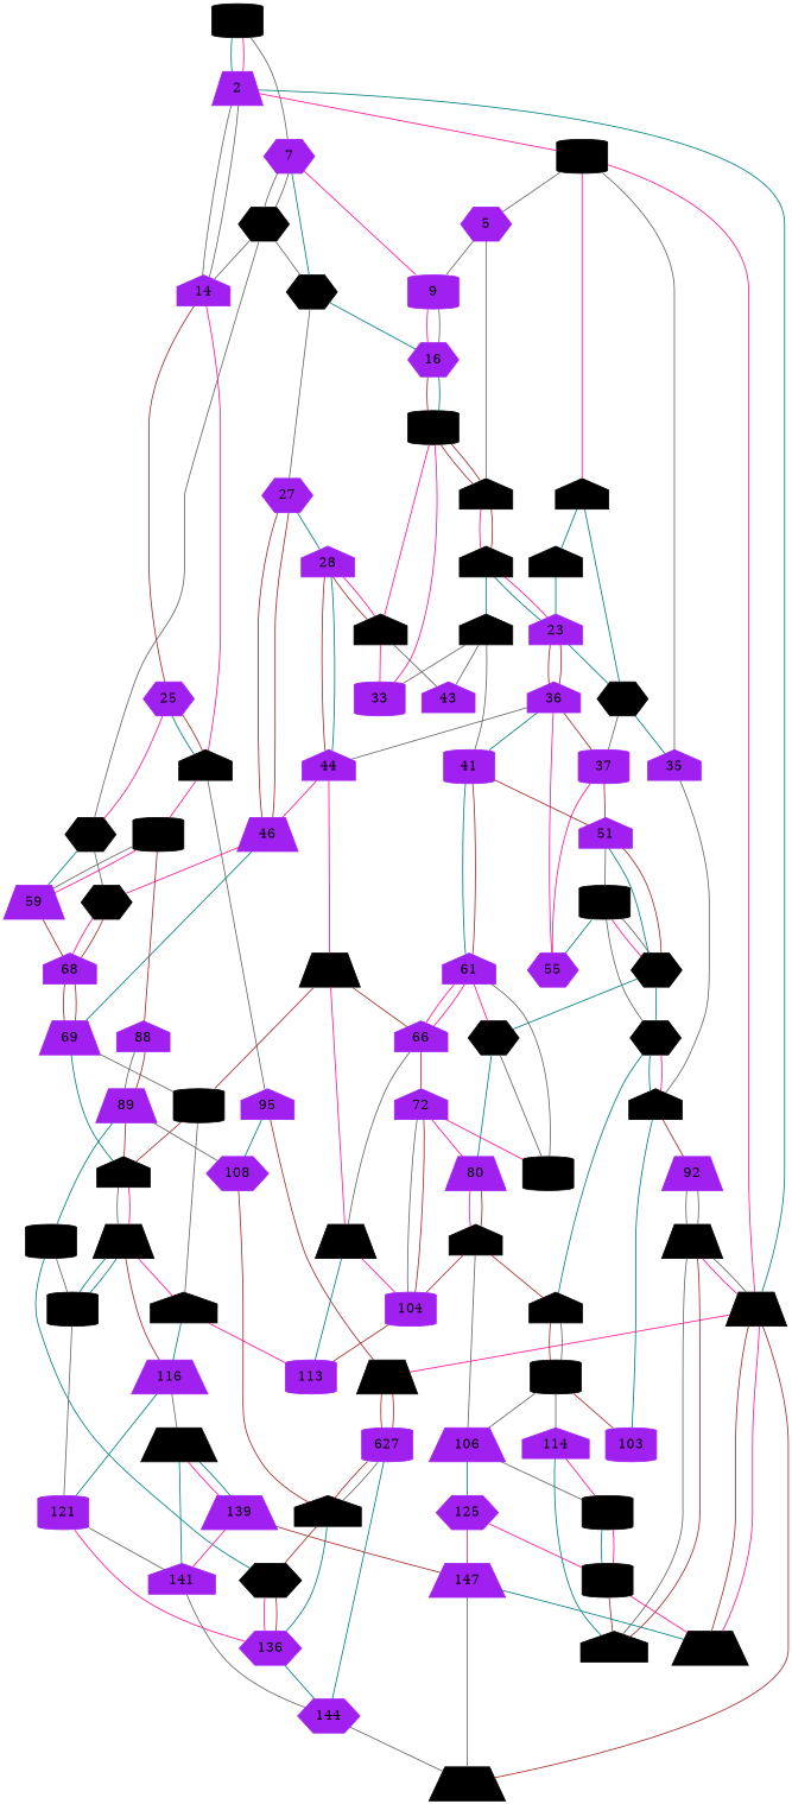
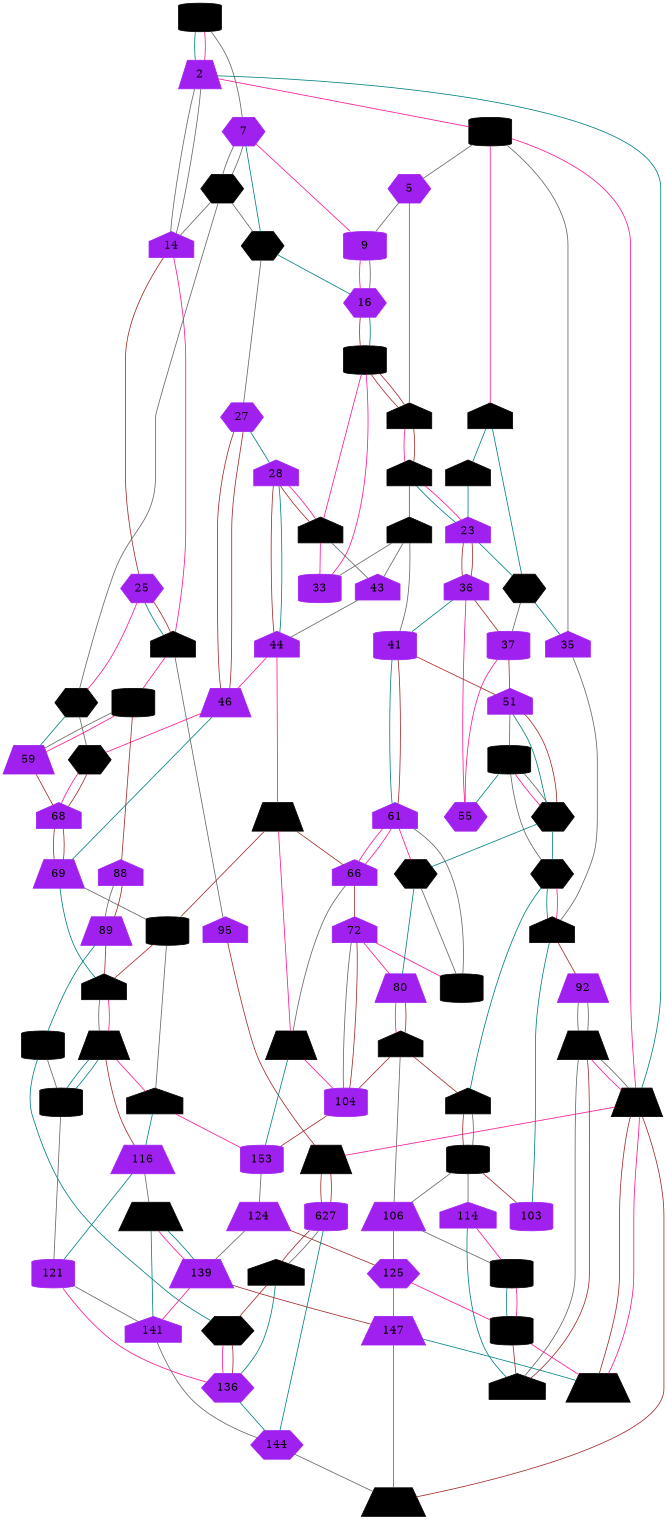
  graph {
    fontname="DejaVu Serif"
    node [color=purple fontname="DejaVu Serif" shape=house style=filled]
    edge [color=gray40 fontname="DejaVu Serif"]
    1 [color=black shape=cylinder]
    2 [shape=trapezium]
    7 [shape=hexagon super="+8"]
    3 [color=black shape=cylinder super="+4"]
    14 [super="+15"]
    94 [color=black shape=trapezium super="+97"]
    9 [shape=cylinder]
    10 [color=black shape=hexagon super="+11"]
    12 [color=black shape=hexagon super="+13"]
    5 [shape=hexagon super="+6"]
    20 [color=black]
    35 [super="+56"]
    25 [shape=hexagon]
    45 [color=black super="+57"]
    98 [color=black shape=trapezium]
    149 [color=black shape=trapezium]
    150 [color=black shape=trapezium]
    18 [color=black super="+19"]
    21 [color=black]
    31 [color=black shape=hexagon super="+34"]
    76 [color=black super="+77"]
    16 [shape=hexagon]
    22 [color=black]
    26 [color=black shape=hexagon super="+49"]
    27 [shape=hexagon]
    17 [color=black shape=cylinder super="+30"]
    50 [color=black shape=hexagon]
    59 [shape=trapezium super="+67"]
    28
    46 [shape=trapezium super="+47"]
    58 [color=black shape=cylinder super="+87"]
    95 [super="+96"]
    29 [color=black super="+39"]
    33 [shape=cylinder]
    43
    23 [super="+24"]
    32 [color=black super="+40"]
    37 [shape=cylinder super="+38"]
    36
    41 [shape=cylinder super="+42"]
    55 [shape=hexagon]
    68
    44 [super="+48"]
    69 [shape=trapezium super="+70"]
    65 [color=black shape=trapezium super="+85"]
    51 [super="+52"]
    61 [super="+62"]
    92 [shape=trapezium]
    103 [shape=cylinder super="+115"]
    53 [color=black shape=cylinder super="+54"]
    60 [color=black shape=hexagon super="+64"]
    63 [color=black shape=hexagon super="+79"]
    66 [super="+71"]
    74 [color=black shape=cylinder]
    83 [color=black shape=cylinder super="+84"]
    86 [color=black shape=trapezium super="+110"]
    88
-   108 [shape=hexagon]
    90 [color=black super="+91"]
    75 [color=black shape=hexagon super="+78"]
    82 [color=black]
    89 [shape=trapezium super="+109"]
    80 [shape=trapezium]
    72 [super="+73"]
    81 [color=black super="+105"]
    101 [color=black super="+112"]
    104 [shape=cylinder super="+111"]
-   113 [shape=cylinder super="+123"]
+   113 [shape=cylinder super="+123" label=153]
    99 [color=black shape=trapezium super="+100"]
    102 [color=black shape=cylinder super="+107"]
    93 [color=black shape=trapezium]
    106 [shape=trapezium super="+126"]
    125 [shape=hexagon super="+134"]
    132 [color=black shape=cylinder]
    114 [super="+133"]
    116 [shape=trapezium super="+117"]
+   124 [shape=trapezium]
    118 [color=black shape=cylinder super="+131"]
    128 [color=black super="+129"]
    119 [color=black shape=cylinder super="+120"]
    130 [color=black shape=hexagon]
    142 [color=black]
    n83 [label=627 shape=cylinder]
    144 [shape=hexagon super="+145"]
    121 [shape=cylinder super="+122"]
    138 [color=black shape=trapezium]
    135 [color=black shape=cylinder super="+143"]
    147 [shape=trapezium super="+148"]
    136 [shape=hexagon super="+137"]
    139 [shape=trapezium super="+140"]
    141 [super="+146"]
    1 -- 2 [color=teal]
    1 -- 2 [color=deeppink]
    1 -- 7
    2 -- 3 [color=deeppink]
    2 -- 14
    2 -- 14
    2 -- 94 [color=teal]
    7 -- 9 [color=deeppink]
    7 -- 10
    7 -- 10
    7 -- 12 [color=teal]
    3 -- 94 [color=deeppink]
    3 -- 5
    3 -- 20 [color=deeppink]
    3 -- 35
    14 -- 25 [color=brown]
    14 -- 45 [color=deeppink]
    94 -- 98 [color=deeppink]
    94 -- 149 [color=brown]
    94 -- 149 [color=deeppink]
    94 -- 150 [color=brown]
    9 -- 16 [color=deeppink]
    9 -- 16
    10 -- 14
    10 -- 12
    10 -- 26
    12 -- 16 [color=teal]
    12 -- 27
    5 -- 9
    5 -- 18
    20 -- 21 [color=teal]
    20 -- 31 [color=teal]
    35 -- 76
    25 -- 45 [color=teal]
    25 -- 45 [color=brown]
    25 -- 26 [color=deeppink]
    45 -- 58 [color=deeppink]
    45 -- 95
    98 -- n83 [color=brown]
    98 -- n83 [color=brown]
    18 -- 22 [color=deeppink]
    18 -- 22 [color=brown]
    21 -- 23 [color=teal]
    31 -- 35 [color=teal]
    31 -- 37
    76 -- 92 [color=brown]
    76 -- 103 [color=teal]
    16 -- 17 [color=brown]
    16 -- 17 [color=teal]
    22 -- 23 [color=teal]
    22 -- 23 [color=deeppink]
    22 -- 32 [color=teal]
    26 -- 50
    26 -- 59 [color=teal]
    27 -- 28 [color=teal]
    27 -- 46 [color=brown]
    27 -- 46 [color=brown]
    17 -- 18 [color=brown]
    17 -- 18 [color=brown]
    17 -- 29 [color=deeppink]
    17 -- 33 [color=deeppink]
    50 -- 68 [color=deeppink]
    50 -- 68 [color=brown]
    59 -- 68 [color=brown]
    28 -- 29 [color=brown]
    28 -- 29 [color=deeppink]
    28 -- 44 [color=brown]
    28 -- 44 [color=teal]
    46 -- 50 [color=deeppink]
    46 -- 69 [color=teal]
    58 -- 59 [weight=2]
    58 -- 59 [color=deeppink]
    58 -- 88 [color=brown]
    95 -- 98 [color=brown]
-   95 -- 108 [color=teal]
    29 -- 33 [color=deeppink]
    29 -- 43
-   36 -- 44
+   43 -- 44
    23 -- 31 [color=teal]
    23 -- 36 [color=brown]
    23 -- 36 [color=brown]
    32 -- 33
    32 -- 43
    32 -- 41
    37 -- 55 [color=deeppink]
    37 -- 51 [color=brown]
    36 -- 37 [color=brown]
    36 -- 41 [color=teal]
    36 -- 55 [color=deeppink]
    41 -- 51 [color=brown]
    41 -- 61 [color=teal]
    41 -- 61 [color=brown]
    68 -- 69 [color=brown]
    68 -- 69 [color=brown]
    44 -- 46 [color=deeppink]
    44 -- 65 [color=deeppink]
    69 -- 83
    69 -- 90 [color=teal]
    65 -- 66 [color=brown]
    65 -- 83 [color=brown]
    65 -- 86 [color=deeppink]
    51 -- 53
    51 -- 60 [color=teal]
    51 -- 60 [color=brown]
    61 -- 63 [color=deeppink]
    61 -- 66 [color=deeppink]
    61 -- 66 [color=deeppink]
    61 -- 74
    92 -- 93
    92 -- 93
    53 -- 55 [color=teal]
    53 -- 60 [color=deeppink]
    53 -- 60
    53 -- 75
    60 -- 63 [color=teal]
    60 -- 75 [color=teal]
    63 -- 74
    63 -- 80 [color=teal]
    66 -- 86
    66 -- 72 [color=brown]
    83 -- 90 [color=brown]
    83 -- 101
    86 -- 104 [color=deeppink]
    86 -- 113 [color=teal]
    88 -- 89
    88 -- 89 [color=brown]
-   108 -- 128 [color=brown]
    90 -- 99
    90 -- 99 [color=deeppink]
    75 -- 76 [color=teal]
    75 -- 76 [color=deeppink]
    75 -- 82 [color=teal]
    82 -- 102 [color=brown]
    82 -- 102
-   89 -- 108
    89 -- 90 [color=brown]
    89 -- 118 [color=teal]
    80 -- 81 [color=deeppink]
    80 -- 81 [color=brown]
    72 -- 74 [color=deeppink]
    72 -- 80 [color=deeppink]
    72 -- 104
    72 -- 104 [color=brown]
    81 -- 82 [color=brown]
    81 -- 104 [color=brown]
    81 -- 106
    101 -- 113 [color=deeppink]
    101 -- 116 [color=teal]
    104 -- 113 [color=brown]
+   113 -- 124
    99 -- 101 [color=deeppink]
    99 -- 116 [color=brown]
    99 -- 119 [color=teal]
    99 -- 119 [color=teal]
    102 -- 103 [color=brown]
    102 -- 106
    102 -- 114
    93 -- 94 [color=deeppink]
    93 -- 94
    93 -- 142
    93 -- 142 [color=brown]
    106 -- 125 [color=teal]
    106 -- 132
    125 -- 135 [color=deeppink]
    125 -- 147 [color=deeppink]
    132 -- 135 [color=teal]
    132 -- 135 [color=deeppink]
    114 -- 132 [color=deeppink]
    114 -- 142 [color=teal]
    116 -- 121 [color=teal]
    116 -- 138
+   124 -- 125 [color=brown]
+   124 -- 139
    118 -- 119 [weight=2]
    118 -- 130 [color=teal]
    128 -- 130 [color=brown]
    128 -- 136 [color=teal]
    119 -- 121
    130 -- 136 [color=deeppink]
    130 -- 136 [color=brown]
    n83 -- 128 [color=brown]
    n83 -- 128
    n83 -- 144 [color=teal]
    144 -- 150
    121 -- 136 [color=deeppink]
    121 -- 141
    138 -- 139 [color=deeppink]
    138 -- 139 [color=teal]
    138 -- 141 [color=teal]
    135 -- 149 [color=deeppink]
    135 -- 142 [color=brown]
    147 -- 149 [color=teal]
    147 -- 150
    136 -- 144 [color=teal]
    139 -- 147 [color=brown]
    139 -- 141 [color=deeppink]
    141 -- 144
  }
